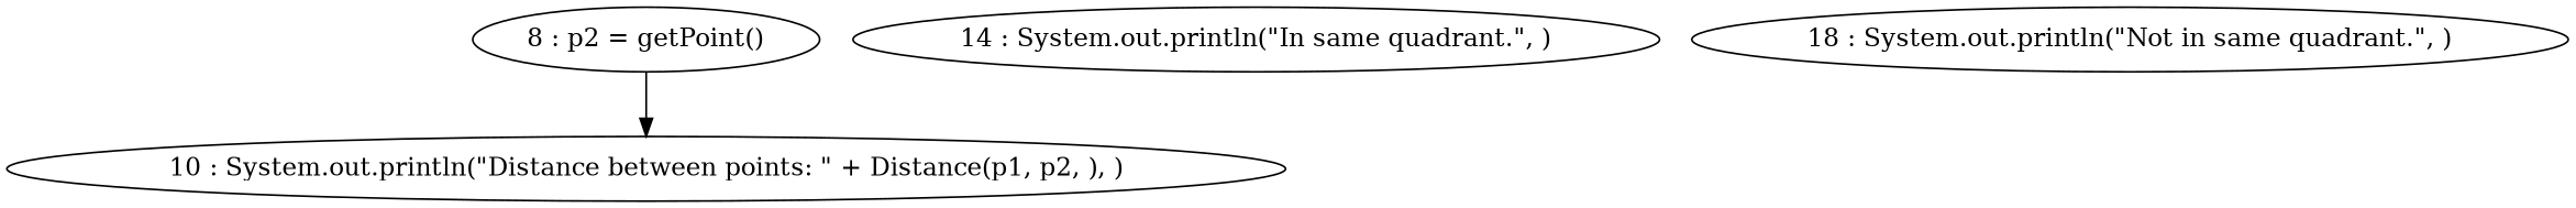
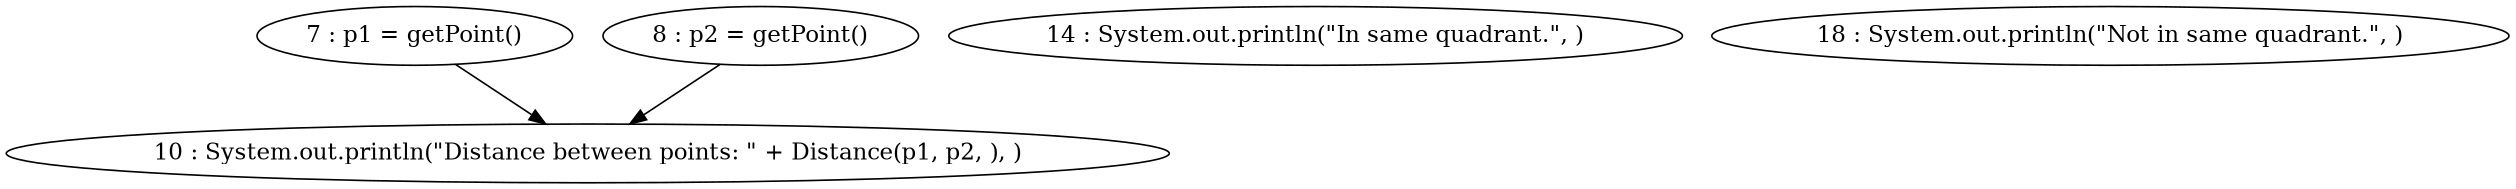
  digraph {
+   "7 : p1 = getPoint()"
    "10 : System.out.println(\"Distance between points: \" + Distance(p1, p2, ), )"
    "8 : p2 = getPoint()"
    "14 : System.out.println(\"In same quadrant.\", )"
    "18 : System.out.println(\"Not in same quadrant.\", )"
+   "7 : p1 = getPoint()" -> "10 : System.out.println(\"Distance between points: \" + Distance(p1, p2, ), )"
    "8 : p2 = getPoint()" -> "10 : System.out.println(\"Distance between points: \" + Distance(p1, p2, ), )"
  }
